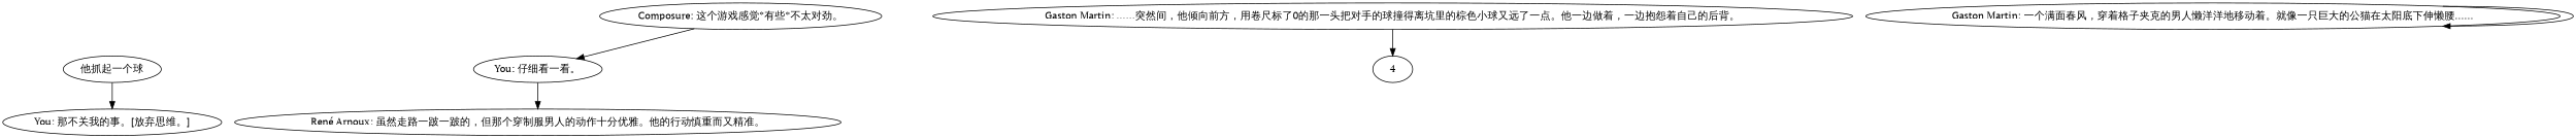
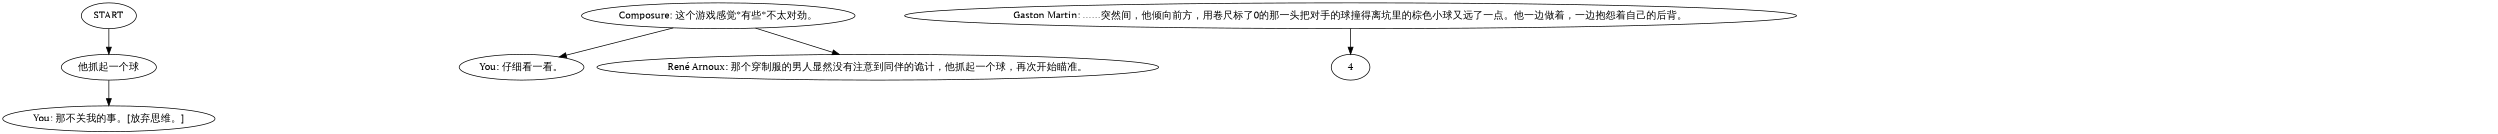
  digraph {
    fontname="PT Serif"
    node [fontname="PT Serif"]
    edge [fontname="PT Serif"]
+   n1 [label=START]
    n2 [label="他抓起一个球"]
    n3 [label="You: 那不关我的事。[放弃思维。]"]
    n4 [label="You: 仔细看一看。"]
-   n5 [label="René Arnoux: 虽然走路一跛一跛的，但那个穿制服男人的动作十分优雅。他的行动慎重而又精准。"]
    n6 [label="Composure: 这个游戏感觉*有些*不太对劲。"]
+   n7 [label="René Arnoux: 那个穿制服的男人显然没有注意到同伴的诡计，他抓起一个球，再次开始瞄准。"]
    n8 [label="Gaston Martin: ……突然间，他倾向前方，用卷尺标了0的那一头把对手的球撞得离坑里的棕色小球又远了一点。他一边做着，一边抱怨着自己的后背。"]
    n9 [label=4]
-   n10 [label="Gaston Martin: 一个满面春风，穿着格子夹克的男人懒洋洋地移动着。就像一只巨大的公猫在太阳底下伸懒腰……"]
+   n1 -> n2
    n2 -> n3
-   n4 -> n5
    n6 -> n4
+   n6 -> n7
    n8 -> n9
-   n10 -> n10
  }
